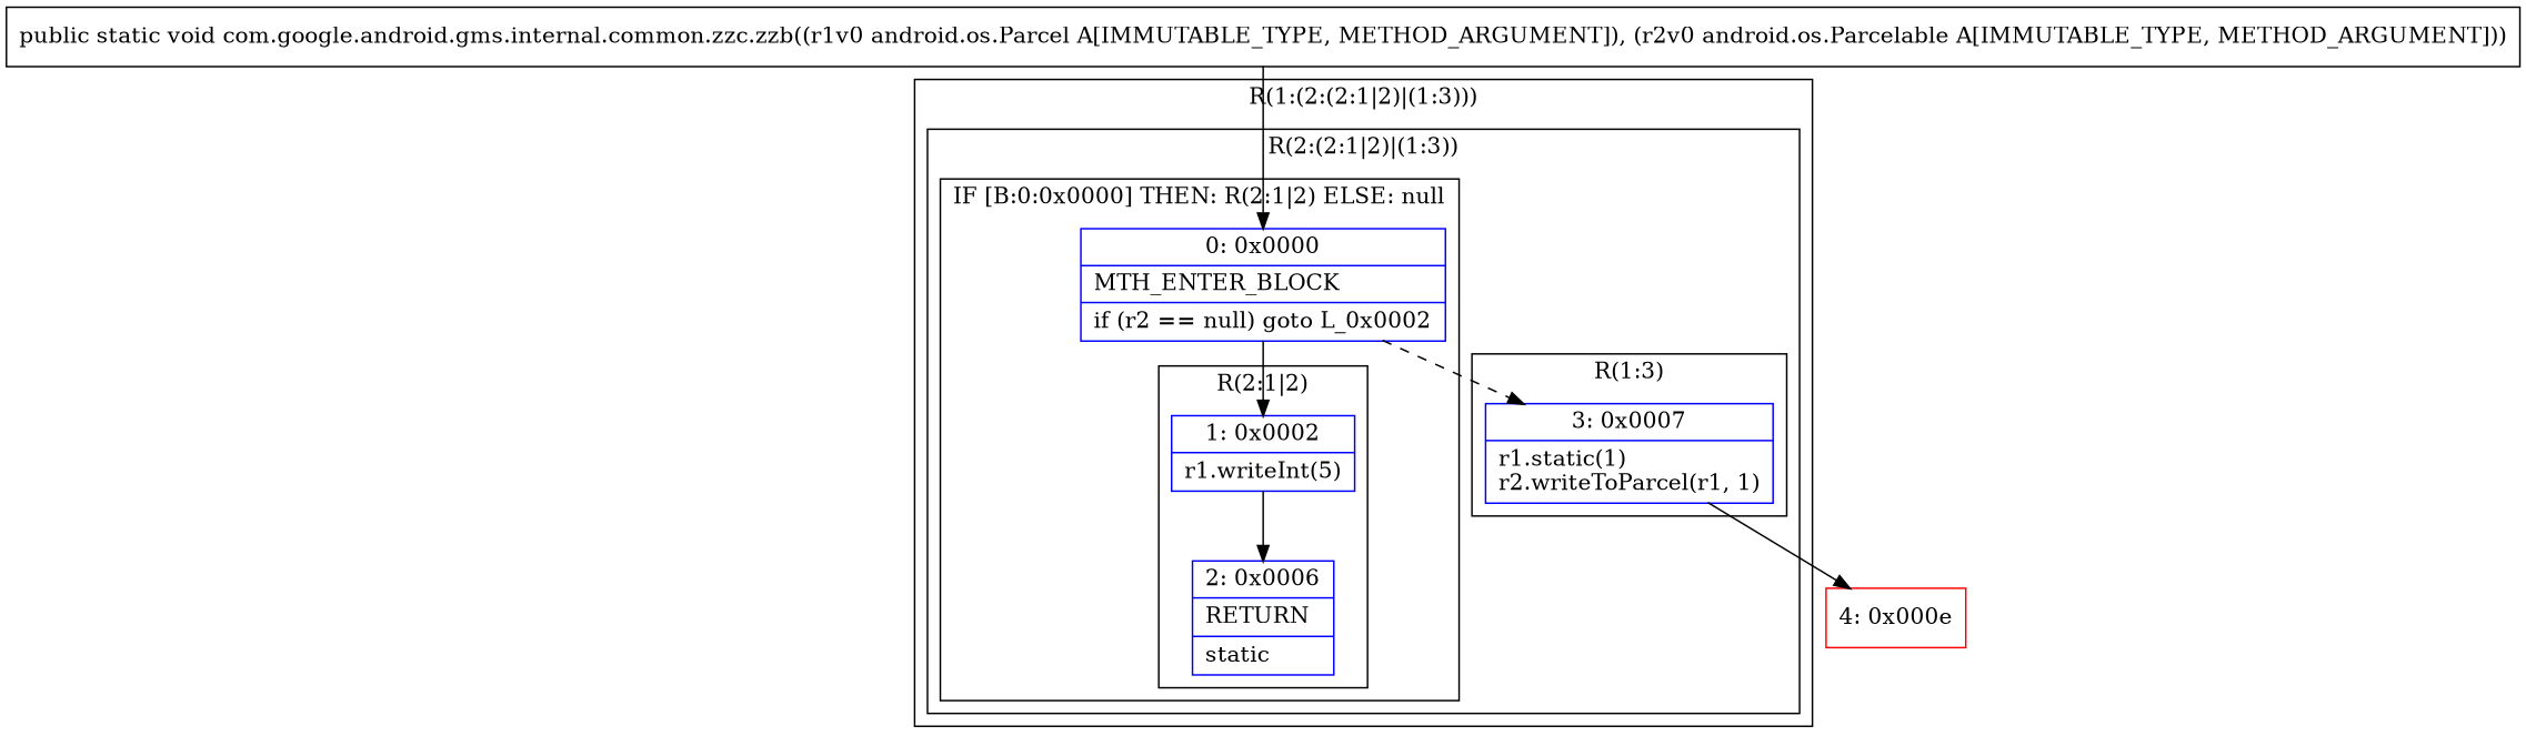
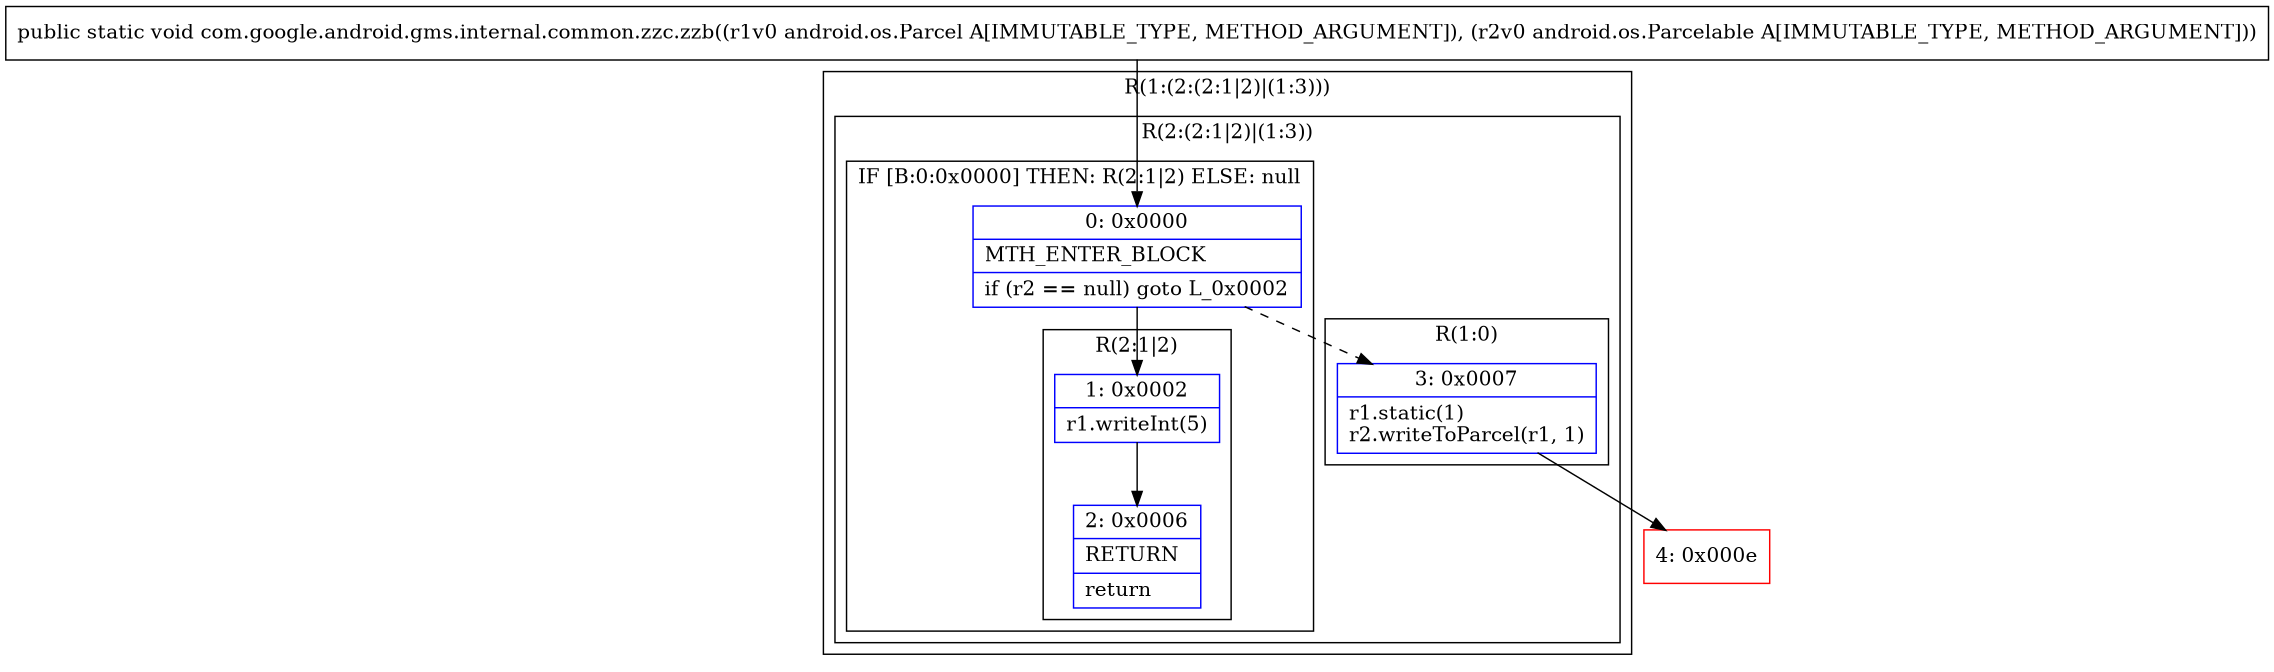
  digraph {
    node [color=blue shape=record]
    n1 [label="{1\:\ 0x0002|r1.writeInt(5)\l}"]
-   n2 [label="{2\:\ 0x0006|RETURN\l|static\l}"]
+   n2 [label="{2\:\ 0x0006|RETURN\l|return\l}"]
    n3 [label="{0\:\ 0x0000|MTH_ENTER_BLOCK\l|if (r2 == null) goto L_0x0002\l}"]
    n4 [label="{3\:\ 0x0007|r1.static(1)\lr2.writeToParcel(r1, 1)\l}"]
    n5 [color=red label="{4\:\ 0x000e}"]
    n6 [label="{public static void com.google.android.gms.internal.common.zzc.zzb((r1v0 android.os.Parcel A[IMMUTABLE_TYPE, METHOD_ARGUMENT]), (r2v0 android.os.Parcelable A[IMMUTABLE_TYPE, METHOD_ARGUMENT])) }" color=""]
    subgraph cluster_1 {
      label="R(1:(2:(2:1|2)|(1:3)))"
      subgraph cluster_2 {
        label="R(2:(2:1|2)|(1:3))"
        subgraph cluster_3 {
          label="IF [B:0:0x0000] THEN: R(2:1|2) ELSE: null"
          n3
          subgraph cluster_4 {
            label="R(2:1|2)"
            n1
            n2
          }
        }
        subgraph cluster_5 {
-         label="R(1:3)"
+         label="R(1:0)"
          n4
        }
      }
    }
    n1 -> n2
    n3 -> n1
    n3 -> n4 [style=dashed]
    n4 -> n5
    n6 -> n3
  }
